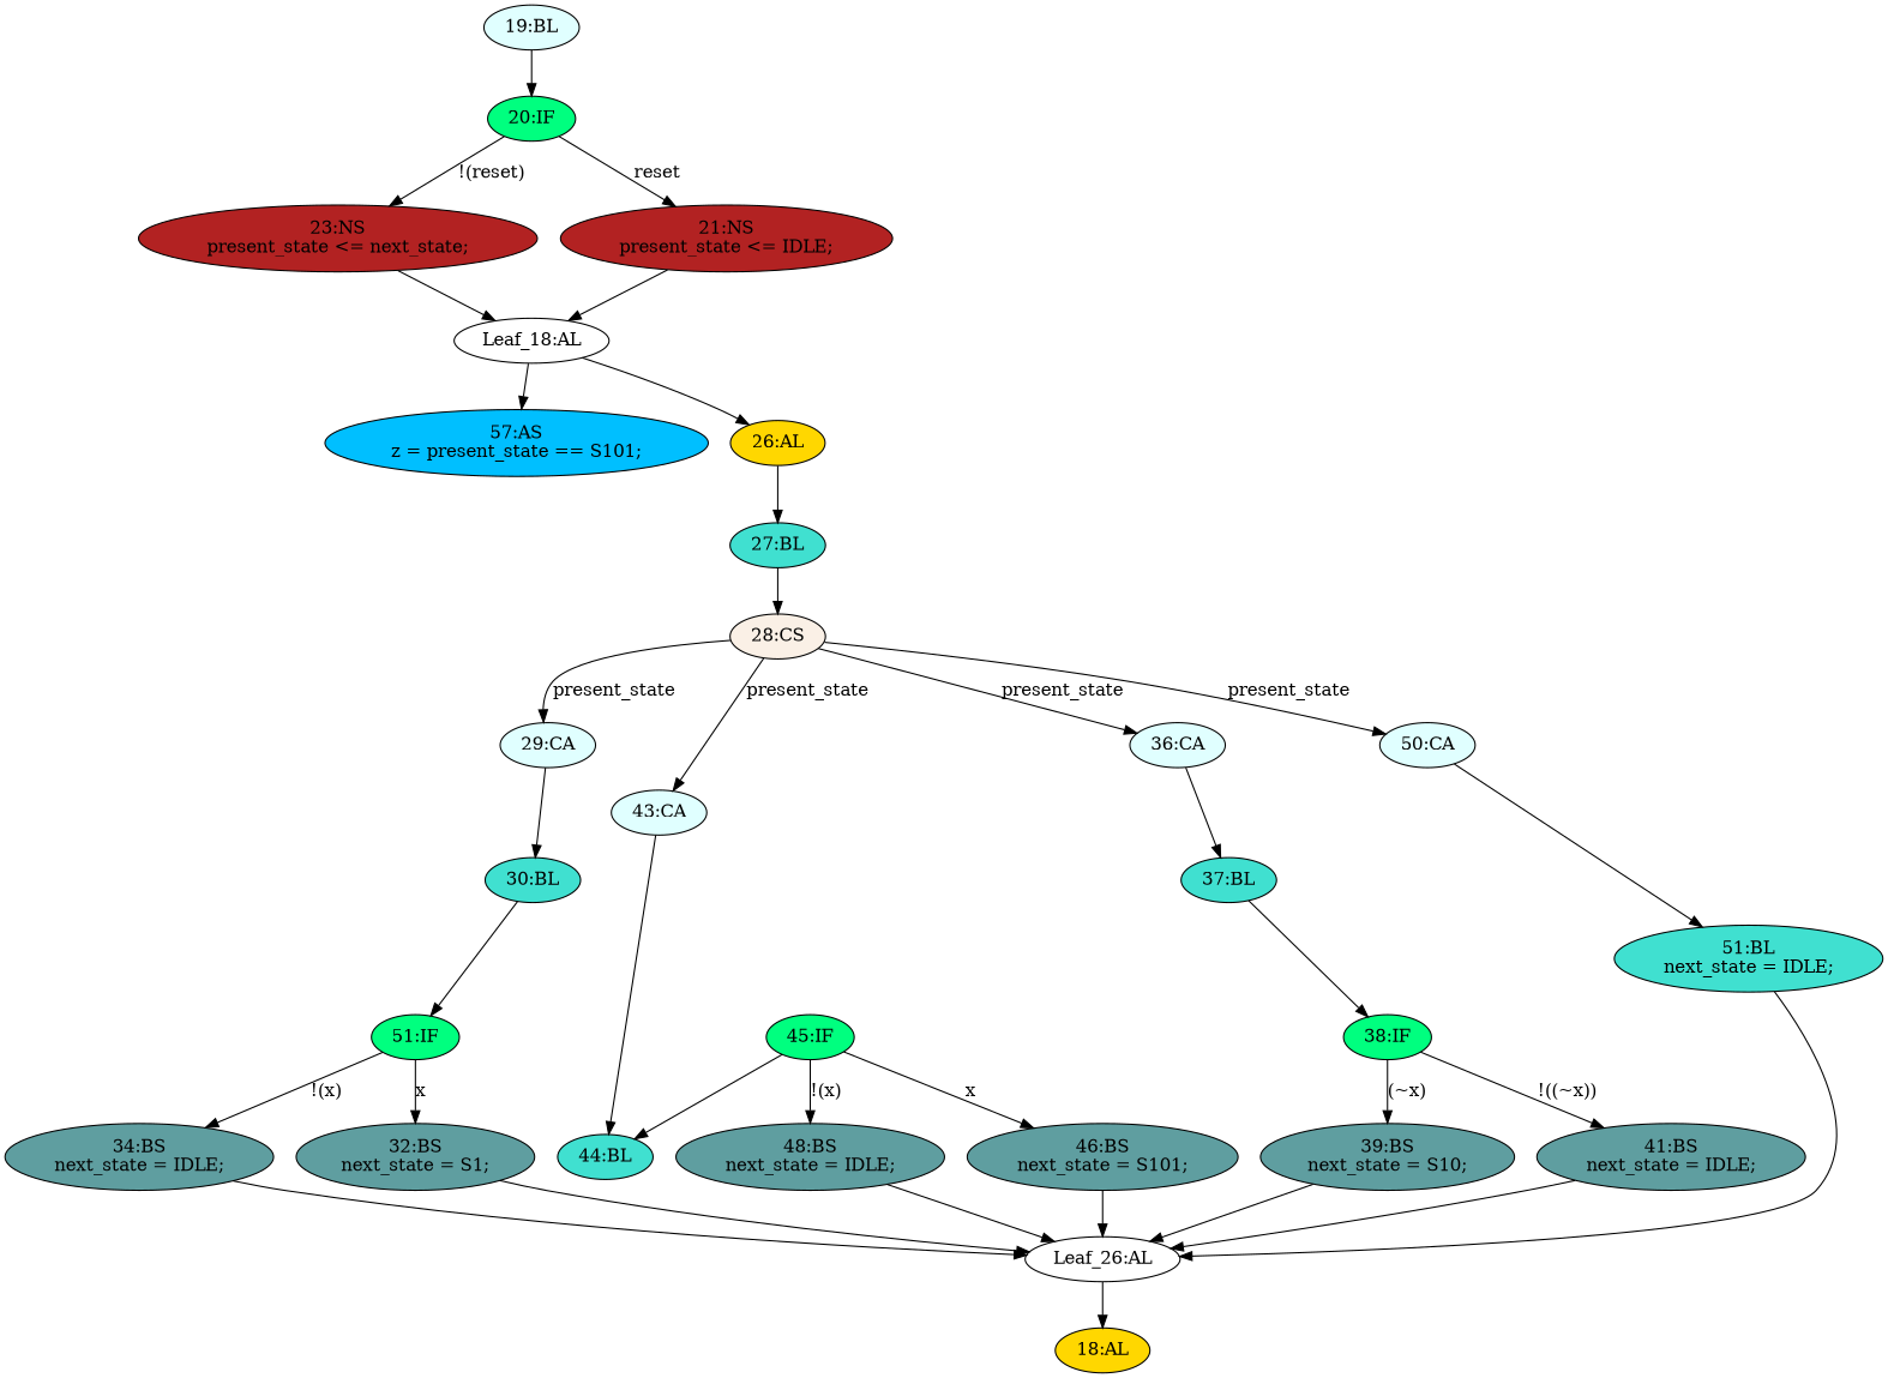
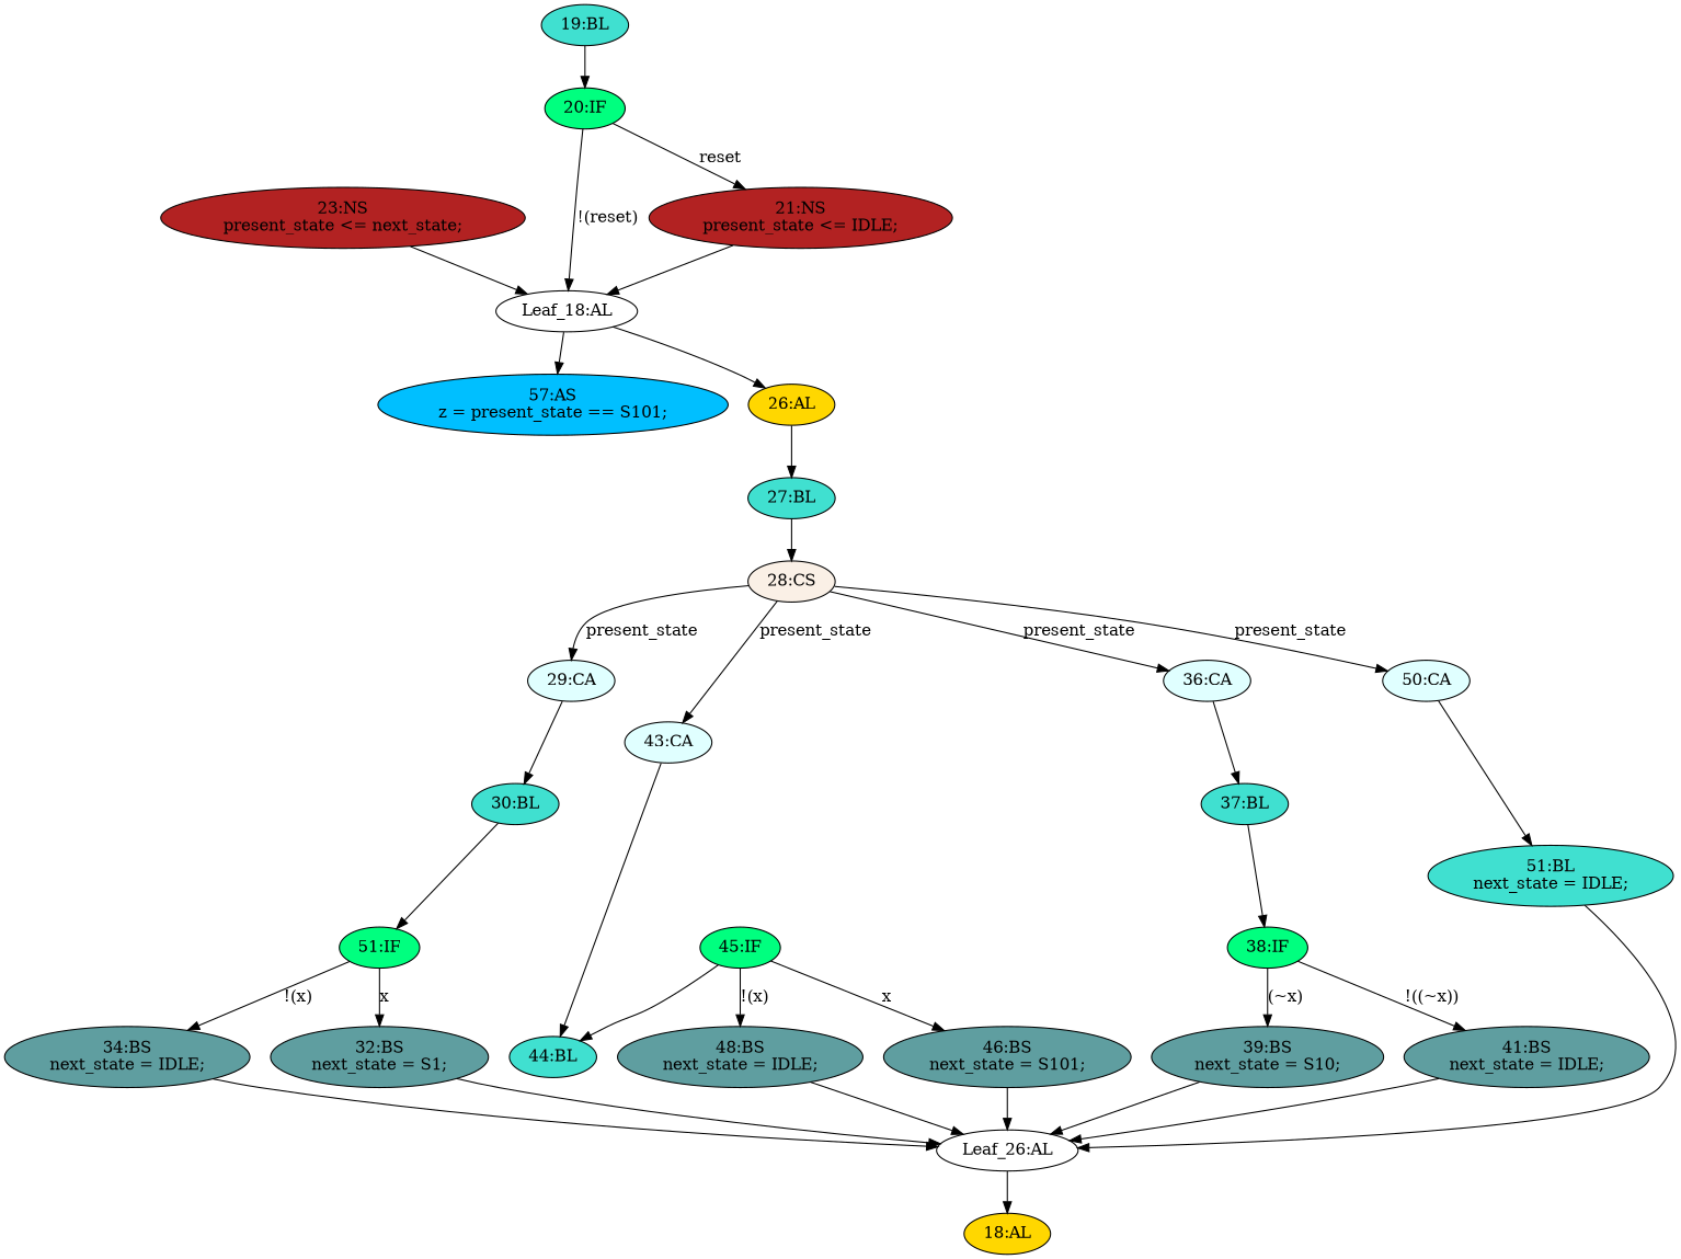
  strict digraph {
    node [fillcolor=turquoise statements="[]" style=filled typ=Block]
    edge [cond="[]" lineno=None]
    n1 [ast="<pyverilog.vparser.ast.NonblockingSubstitution object at 0x7efded071650>" fillcolor=firebrick label="23:NS\npresent_state <= next_state;" statements="[<pyverilog.vparser.ast.NonblockingSubstitution object at 0x7efded071650>]" typ=NonblockingSubstitution]
    n2 [def_var="['present_state']" label="Leaf_18:AL" fillcolor="" statements="" style="" typ=""]
    n3 [ast="<pyverilog.vparser.ast.Assign object at 0x7efdeccd8710>" def_var="['z']" fillcolor=deepskyblue label="57:AS\nz = present_state == S101;" typ=Assign use_var="['present_state']"]
    n4 [ast="<pyverilog.vparser.ast.Always object at 0x7efded066650>" clk_sens=False fillcolor=gold label="26:AL" sens="['present_state', 'x']" typ=Always use_var="['x', 'present_state']"]
    n5 [ast="<pyverilog.vparser.ast.Block object at 0x7efded066e90>" label="27:BL"]
    n6 [ast="<pyverilog.vparser.ast.CaseStatement object at 0x7efdeccd8f10>" fillcolor=linen label="28:CS" typ=CaseStatement]
    n7 [ast="<pyverilog.vparser.ast.BlockingSubstitution object at 0x7efded0ea250>" fillcolor=cadetblue label="34:BS\nnext_state = IDLE;" statements="[<pyverilog.vparser.ast.BlockingSubstitution object at 0x7efded0ea250>]" typ=BlockingSubstitution]
    n8 [def_var="['next_state']" label="Leaf_26:AL" fillcolor="" statements="" style="" typ=""]
    n9 [ast="<pyverilog.vparser.ast.Always object at 0x7efded063e10>" clk_sens=True fillcolor=gold label="18:AL" sens="['clk']" typ=Always use_var="['reset', 'next_state']"]
    n10 [ast="<pyverilog.vparser.ast.BlockingSubstitution object at 0x7efded481610>" fillcolor=cadetblue label="32:BS\nnext_state = S1;" statements="[<pyverilog.vparser.ast.BlockingSubstitution object at 0x7efded481610>]" typ=BlockingSubstitution]
    n11 [ast="<pyverilog.vparser.ast.BlockingSubstitution object at 0x7efdeccd8950>" fillcolor=cadetblue label="48:BS\nnext_state = IDLE;" statements="[<pyverilog.vparser.ast.BlockingSubstitution object at 0x7efdeccd8950>]" typ=BlockingSubstitution]
    n12 [ast="<pyverilog.vparser.ast.IfStatement object at 0x7efded086550>" fillcolor=springgreen label="38:IF" typ=IfStatement]
    n13 [ast="<pyverilog.vparser.ast.BlockingSubstitution object at 0x7efdeccd8d10>" fillcolor=cadetblue label="41:BS\nnext_state = IDLE;" statements="[<pyverilog.vparser.ast.BlockingSubstitution object at 0x7efdeccd8d10>]" typ=BlockingSubstitution]
    n14 [ast="<pyverilog.vparser.ast.BlockingSubstitution object at 0x7efdee968ad0>" fillcolor=cadetblue label="39:BS\nnext_state = S10;" statements="[<pyverilog.vparser.ast.BlockingSubstitution object at 0x7efdee968ad0>]" typ=BlockingSubstitution]
-   n15 [ast="<pyverilog.vparser.ast.Block object at 0x7efded063210>" fillcolor=lightcyan label="19:BL"]
+   n15 [ast="<pyverilog.vparser.ast.Block object at 0x7efded063210>" label="19:BL"]
    n16 [ast="<pyverilog.vparser.ast.IfStatement object at 0x7efded071150>" fillcolor=springgreen label="20:IF" typ=IfStatement]
    n17 [ast="<pyverilog.vparser.ast.NonblockingSubstitution object at 0x7efdecdcecd0>" fillcolor=firebrick label="21:NS\npresent_state <= IDLE;" statements="[<pyverilog.vparser.ast.NonblockingSubstitution object at 0x7efdecdcecd0>]" typ=NonblockingSubstitution]
    n18 [ast="<pyverilog.vparser.ast.Case object at 0x7efdeccd8cd0>" fillcolor=lightcyan label="43:CA" typ=Case]
    n19 [ast="<pyverilog.vparser.ast.Block object at 0x7efdeccd8310>" label="44:BL"]
    n20 [ast="<pyverilog.vparser.ast.IfStatement object at 0x7efdeccd84d0>" fillcolor=springgreen label="45:IF" typ=IfStatement]
    n21 [ast="<pyverilog.vparser.ast.BlockingSubstitution object at 0x7efdeccd8990>" fillcolor=cadetblue label="46:BS\nnext_state = S101;" statements="[<pyverilog.vparser.ast.BlockingSubstitution object at 0x7efdeccd8990>]" typ=BlockingSubstitution]
    n22 [ast="<pyverilog.vparser.ast.Case object at 0x7efded0eae90>" fillcolor=lightcyan label="36:CA" typ=Case]
    n23 [ast="<pyverilog.vparser.ast.Block object at 0x7efded0ea150>" label="37:BL"]
    n24 [ast="<pyverilog.vparser.ast.Block object at 0x7efded066150>" label="30:BL"]
    n25 [ast="<pyverilog.vparser.ast.IfStatement object at 0x7efded066550>" fillcolor=springgreen label="51:IF" typ=IfStatement]
    n26 [ast="<pyverilog.vparser.ast.Case object at 0x7efdeccd8fd0>" fillcolor=lightcyan label="50:CA" typ=Case]
    n27 [ast="<pyverilog.vparser.ast.Block object at 0x7efdeccd8a90>" label="51:BL\nnext_state = IDLE;" statements="[<pyverilog.vparser.ast.BlockingSubstitution object at 0x7efdeccd8ad0>]"]
    n28 [ast="<pyverilog.vparser.ast.Case object at 0x7efded066ad0>" fillcolor=lightcyan label="29:CA" typ=Case]
    n1 -> n2
    n2 -> n3 [cond="" lineno=""]
    n2 -> n4 [cond="" lineno=""]
    n4 -> n5
    n5 -> n6
    n6 -> n18 [cond="['present_state']" label=present_state lineno=28]
    n6 -> n22 [cond="['present_state']" label=present_state lineno=28]
    n6 -> n26 [cond="['present_state']" label=present_state lineno=28]
    n6 -> n28 [cond="['present_state']" label=present_state lineno=28]
    n7 -> n8
    n8 -> n9 [cond="" lineno=""]
    n10 -> n8
    n11 -> n8
    n12 -> n13 [cond="['x']" label="!((~x))" lineno=38]
    n12 -> n14 [cond="['x']" label="(~x)" lineno=38]
    n13 -> n8
    n14 -> n8
    n15 -> n16
-   n16 -> n1 [cond="['reset']" label="!(reset)" lineno=20]
+   n16 -> n2 [cond="['reset']" label="!(reset)" lineno=20]
    n16 -> n17 [cond="['reset']" label=reset lineno=20]
    n17 -> n2
    n18 -> n19
    n20 -> n11 [cond="['x']" label="!(x)" lineno=45]
    n20 -> n19
    n20 -> n21 [cond="['x']" label=x lineno=45]
    n21 -> n8
    n22 -> n23
    n23 -> n12
    n24 -> n25
    n25 -> n7 [cond="['x']" label="!(x)" lineno=31]
    n25 -> n10 [cond="['x']" label=x lineno=31]
    n26 -> n27
    n27 -> n8
    n28 -> n24
  }
